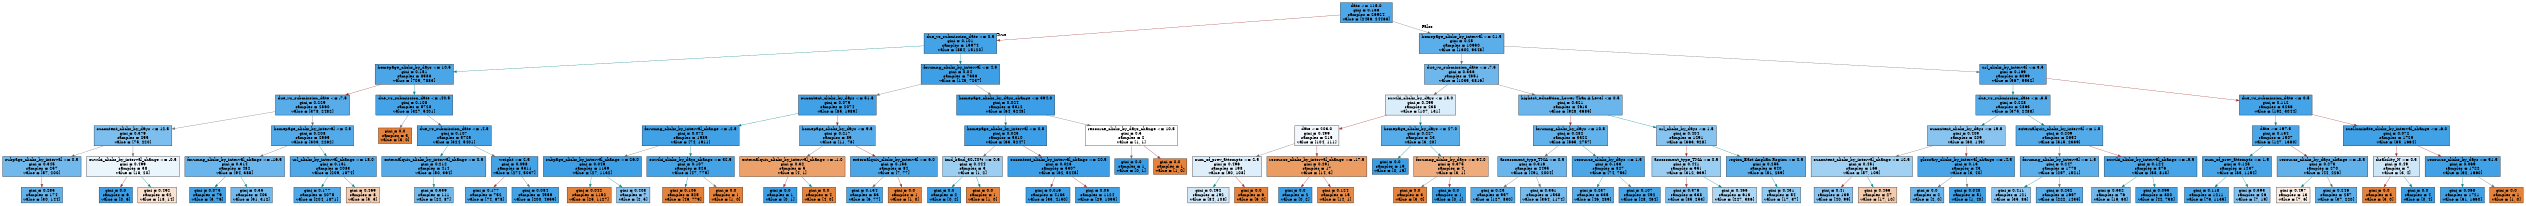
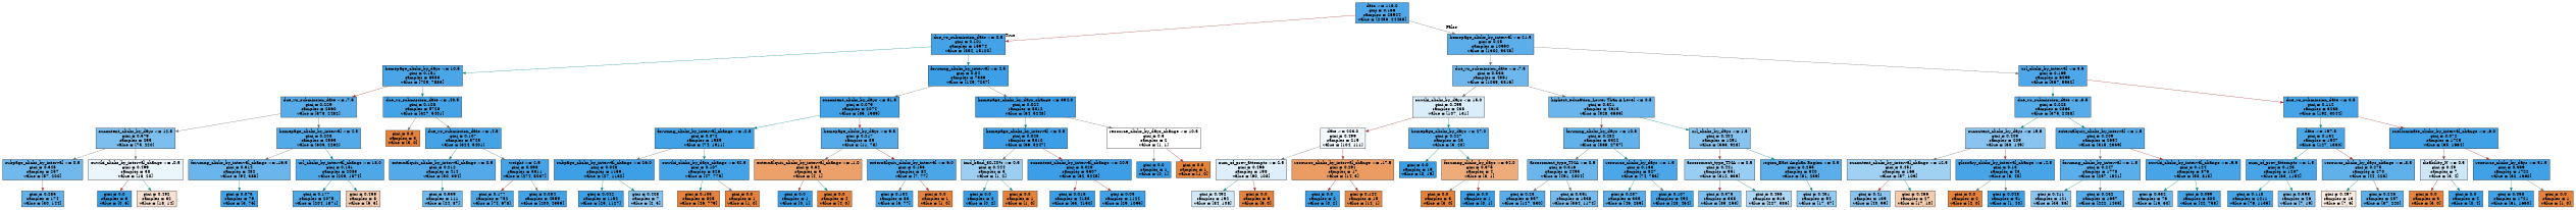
  digraph {
    node [color=black fillcolor="#e58139ff" shape=box style=filled]
    edge [color=teal]
    n1 [fillcolor="#399de5e5" label="date <= 115.0\ngini = 0.166\nsamples = 26924\nvalue = [2456, 24468]"]
    n2 [fillcolor="#399de5f1" label="due_vs_submission_date <= 0.5\ngini = 0.101\nsamples = 15974\nvalue = [854, 15120]"]
    n3 [fillcolor="#399de5d3" label="homepage_clicks_by_interval <= 21.5\ngini = 0.25\nsamples = 10950\nvalue = [1602, 9348]"]
    n4 [fillcolor="#399de5e8" label="homepage_clicks_by_days <= 10.5\ngini = 0.151\nsamples = 8588\nvalue = [705, 7883]"]
    n5 [fillcolor="#399de5fa" label="forumng_clicks_by_interval <= 4.5\ngini = 0.04\nsamples = 7386\nvalue = [149, 7237]"]
    n6 [fillcolor="#399de5ba" label="due_vs_submission_date <= -7.5\ngini = 0.336\nsamples = 4851\nvalue = [1035, 3816]"]
    n7 [fillcolor="#399de5e5" label="url_clicks_by_interval <= 3.5\ngini = 0.169\nsamples = 6099\nvalue = [567, 5532]"]
    n8 [fillcolor="#399de5d8" label="due_vs_submission_date <= -7.5\ngini = 0.229\nsamples = 2860\nvalue = [378, 2482]"]
    n9 [fillcolor="#399de5f0" label="due_vs_submission_date <= -40.5\ngini = 0.108\nsamples = 5728\nvalue = [327, 5401]"]
    n10 [fillcolor="#399de5f4" label="oucontent_clicks_by_days <= 51.5\ngini = 0.079\nsamples = 2074\nvalue = [85, 1989]"]
    n11 [fillcolor="#399de5fc" label="homepage_clicks_by_days_change <= 394.0\ngini = 0.024\nsamples = 5312\nvalue = [64, 5248]"]
    n12 [fillcolor="#399de5a8" label="oucontent_clicks_by_days <= 12.5\ngini = 0.379\nsamples = 295\nvalue = [75, 220]"]
    n13 [fillcolor="#399de5dd" label="homepage_clicks_by_interval <= 4.5\ngini = 0.208\nsamples = 2565\nvalue = [303, 2262]"]
    n14 [label="gini = 0.0\nsamples = 3\nvalue = [3, 0]"]
    n15 [fillcolor="#399de5f0" label="due_vs_submission_date <= -4.5\ngini = 0.107\nsamples = 5725\nvalue = [324, 5401]"]
    n16 [fillcolor="#399de5b6" label="subpage_clicks_by_interval <= 0.5\ngini = 0.345\nsamples = 257\nvalue = [57, 200]"]
    n17 [fillcolor="#399de519" label="ouwiki_clicks_by_interval_change <= -0.5\ngini = 0.499\nsamples = 38\nvalue = [18, 20]"]
    n18 [fillcolor="#399de5c1" label="forumng_clicks_by_interval_change <= -16.5\ngini = 0.314\nsamples = 482\nvalue = [94, 388]"]
    n19 [fillcolor="#399de5e3" label="url_clicks_by_interval_change <= 18.0\ngini = 0.181\nsamples = 2083\nvalue = [209, 1874]"]
    n20 [fillcolor="#399de5ca" label="gini = 0.285\nsamples = 174\nvalue = [30, 144]"]
    n21 [fillcolor="#399de5ff" label="gini = 0.0\nsamples = 6\nvalue = [0, 6]"]
    n22 [fillcolor="#e5813939" label="gini = 0.492\nsamples = 32\nvalue = [18, 14]"]
    n23 [fillcolor="#399de5f5" label="gini = 0.073\nsamples = 79\nvalue = [3, 76]"]
-   n24 [fillcolor="#399de5b5" label="gini = 0.35\nsamples = 403\nvalue = [91, 312]"]
    n25 [fillcolor="#399de5e3" label="gini = 0.177\nsamples = 2075\nvalue = [204, 1871]"]
    n26 [fillcolor="#e5813966" label="gini = 0.469\nsamples = 8\nvalue = [5, 3]"]
    n27 [fillcolor="#399de5dc" label="externalquiz_clicks_by_interval_change <= 0.5\ngini = 0.212\nsamples = 414\nvalue = [50, 364]"]
    n28 [fillcolor="#399de5f1" label="weight <= 2.5\ngini = 0.098\nsamples = 5311\nvalue = [274, 5037]"]
    n29 [fillcolor="#399de5b9" label="gini = 0.339\nsamples = 111\nvalue = [24, 87]"]
    n30 [fillcolor="#399de5e3" label="gini = 0.177\nsamples = 752\nvalue = [74, 678]"]
    n31 [fillcolor="#399de5f3" label="gini = 0.084\nsamples = 4559\nvalue = [200, 4359]"]
    n32 [fillcolor="#399de5f5" label="forumng_clicks_by_interval_change <= -2.5\ngini = 0.072\nsamples = 1985\nvalue = [74, 1911]"]
    n33 [fillcolor="#399de5db" label="homepage_clicks_by_days <= 9.5\ngini = 0.217\nsamples = 89\nvalue = [11, 78]"]
    n34 [fillcolor="#399de5fc" label="homepage_clicks_by_interval <= 0.5\ngini = 0.023\nsamples = 5310\nvalue = [63, 5247]"]
    n35 [fillcolor="#e5813900" label="resource_clicks_by_days_change <= 10.5\ngini = 0.5\nsamples = 2\nvalue = [1, 1]"]
    n36 [fillcolor="#399de5f9" label="subpage_clicks_by_interval_change <= 26.0\ngini = 0.046\nsamples = 1159\nvalue = [27, 1132]"]
    n37 [fillcolor="#399de5f0" label="ouwiki_clicks_by_days_change <= 32.5\ngini = 0.107\nsamples = 826\nvalue = [47, 779]"]
    n38 [fillcolor="#e58139bf" label="externalquiz_clicks_by_interval_change <= -1.0\ngini = 0.32\nsamples = 5\nvalue = [4, 1]"]
    n39 [fillcolor="#399de5e8" label="externalquiz_clicks_by_interval <= 6.0\ngini = 0.153\nsamples = 84\nvalue = [7, 77]"]
-   n40 [label="gini = 0.042\nsamples = 1152\nvalue = [25, 1127]"]
+   n40 [fillcolor="#399de5f9" label="gini = 0.042\nsamples = 1152\nvalue = [25, 1127]"]
    n41 [fillcolor="#399de599" label="gini = 0.408\nsamples = 7\nvalue = [2, 5]"]
    n42 [label="gini = 0.105\nsamples = 825\nvalue = [46, 779]"]
    n43 [label="gini = 0.0\nsamples = 1\nvalue = [1, 0]"]
    n44 [fillcolor="#399de5ff" label="gini = 0.0\nsamples = 1\nvalue = [0, 1]"]
    n45 [label="gini = 0.0\nsamples = 4\nvalue = [4, 0]"]
    n46 [fillcolor="#399de5eb" label="gini = 0.134\nsamples = 83\nvalue = [6, 77]"]
    n47 [label="gini = 0.0\nsamples = 1\nvalue = [1, 0]"]
    n48 [fillcolor="#399de57f" label="imd_band_30-40% <= 0.5\ngini = 0.444\nsamples = 3\nvalue = [1, 2]"]
    n49 [fillcolor="#399de5fc" label="oucontent_clicks_by_interval_change <= 20.5\ngini = 0.023\nsamples = 5307\nvalue = [62, 5245]"]
    n50 [fillcolor="#399de5ff" label="gini = 0.0\nsamples = 1\nvalue = [0, 1]"]
    n51 [label="gini = 0.0\nsamples = 1\nvalue = [1, 0]"]
    n52 [fillcolor="#399de5ff" label="gini = 0.0\nsamples = 2\nvalue = [0, 2]"]
    n53 [label="gini = 0.0\nsamples = 1\nvalue = [1, 0]"]
    n54 [fillcolor="#399de5fd" label="gini = 0.016\nsamples = 4183\nvalue = [33, 4150]"]
    n55 [fillcolor="#399de5f8" label="gini = 0.05\nsamples = 1124\nvalue = [29, 1095]"]
    n56 [fillcolor="#399de52f" label="ouwiki_clicks_by_days <= 15.0\ngini = 0.495\nsamples = 238\nvalue = [107, 131]"]
    n57 [fillcolor="#399de5bf" label="highest_education_Lower Than A Level <= 0.5\ngini = 0.321\nsamples = 4613\nvalue = [928, 3685]"]
    n58 [fillcolor="#399de5d9" label="due_vs_submission_date <= -3.5\ngini = 0.228\nsamples = 2863\nvalue = [375, 2488]"]
    n59 [fillcolor="#399de5ef" label="due_vs_submission_date <= 0.5\ngini = 0.112\nsamples = 3236\nvalue = [192, 3044]"]
    n60 [fillcolor="#399de510" label="date <= 203.0\ngini = 0.499\nsamples = 215\nvalue = [104, 111]"]
    n61 [fillcolor="#399de5d9" label="homepage_clicks_by_days <= 27.0\ngini = 0.227\nsamples = 23\nvalue = [3, 20]"]
    n62 [fillcolor="#399de5cb" label="forumng_clicks_by_days <= 10.5\ngini = 0.282\nsamples = 3322\nvalue = [565, 2757]"]
    n63 [fillcolor="#399de59b" label="url_clicks_by_days <= 1.5\ngini = 0.404\nsamples = 1291\nvalue = [363, 928]"]
    n64 [fillcolor="#399de52a" label="num_of_prev_attempts <= 2.5\ngini = 0.496\nsamples = 198\nvalue = [90, 108]"]
    n65 [fillcolor="#e58139c8" label="resource_clicks_by_interval_change <= -17.5\ngini = 0.291\nsamples = 17\nvalue = [14, 3]"]
    n66 [fillcolor="#399de5ff" label="gini = 0.0\nsamples = 19\nvalue = [0, 19]"]
    n67 [fillcolor="#e58139aa" label="forumng_clicks_by_days <= 64.0\ngini = 0.375\nsamples = 4\nvalue = [3, 1]"]
    n68 [fillcolor="#399de539" label="gini = 0.492\nsamples = 192\nvalue = [84, 108]"]
    n69 [label="gini = 0.0\nsamples = 6\nvalue = [6, 0]"]
    n70 [fillcolor="#399de5ff" label="gini = 0.0\nsamples = 2\nvalue = [0, 2]"]
    n71 [fillcolor="#e58139ed" label="gini = 0.124\nsamples = 15\nvalue = [14, 1]"]
    n72 [label="gini = 0.0\nsamples = 3\nvalue = [3, 0]"]
    n73 [fillcolor="#399de5ff" label="gini = 0.0\nsamples = 1\nvalue = [0, 1]"]
    n74 [fillcolor="#399de5c1" label="assessment_type_TMA <= 0.5\ngini = 0.316\nsamples = 2495\nvalue = [491, 2004]"]
    n75 [fillcolor="#399de5e6" label="resource_clicks_by_days <= 1.5\ngini = 0.163\nsamples = 827\nvalue = [74, 753]"]
    n76 [fillcolor="#399de582" label="assessment_type_TMA <= 0.5\ngini = 0.441\nsamples = 951\nvalue = [312, 639]"]
    n77 [fillcolor="#399de5d2" label="region_East Anglian Region <= 0.5\ngini = 0.255\nsamples = 340\nvalue = [51, 289]"]
    n78 [fillcolor="#399de5d8" label="gini = 0.23\nsamples = 957\nvalue = [127, 830]"]
    n79 [fillcolor="#399de5b0" label="gini = 0.361\nsamples = 1538\nvalue = [364, 1174]"]
    n80 [fillcolor="#399de5d6" label="gini = 0.237\nsamples = 335\nvalue = [46, 289]"]
    n81 [fillcolor="#399de5f0" label="gini = 0.107\nsamples = 492\nvalue = [28, 464]"]
    n82 [fillcolor="#399de5a9" label="gini = 0.376\nsamples = 338\nvalue = [85, 253]"]
    n83 [fillcolor="#399de569" label="gini = 0.466\nsamples = 613\nvalue = [227, 386]"]
    n84 [fillcolor="#399de58a" label="gini = 0.431\nsamples = 54\nvalue = [17, 37]"]
    n85 [fillcolor="#399de598" label="oucontent_clicks_by_days <= 19.5\ngini = 0.409\nsamples = 209\nvalue = [60, 149]"]
    n86 [fillcolor="#399de5dd" label="externalquiz_clicks_by_interval <= 1.5\ngini = 0.209\nsamples = 2654\nvalue = [315, 2339]"]
    n87 [fillcolor="#399de5e8" label="date <= 197.5\ngini = 0.154\nsamples = 1507\nvalue = [127, 1380]"]
    n88 [fillcolor="#399de5f5" label="ouelluminate_clicks_by_interval_change <= -6.0\ngini = 0.072\nsamples = 1729\nvalue = [65, 1664]"]
    n89 [fillcolor="#399de57a" label="oucontent_clicks_by_interval_change <= 12.5\ngini = 0.451\nsamples = 166\nvalue = [57, 109]"]
    n90 [fillcolor="#399de5ec" label="glossary_clicks_by_interval_change <= -4.5\ngini = 0.13\nsamples = 43\nvalue = [3, 40]"]
    n91 [fillcolor="#399de5d4" label="forumng_clicks_by_interval <= 1.5\ngini = 0.247\nsamples = 1778\nvalue = [257, 1521]"]
    n92 [fillcolor="#399de5ed" label="ouwiki_clicks_by_interval_change <= -9.5\ngini = 0.124\nsamples = 876\nvalue = [58, 818]"]
    n93 [fillcolor="#399de598" label="gini = 0.41\nsamples = 139\nvalue = [40, 99]"]
    n94 [fillcolor="#e5813969" label="gini = 0.466\nsamples = 27\nvalue = [17, 10]"]
-   n95 [fillcolor="#399de5c1" label="gini = 0.0\nsamples = 2\nvalue = [2, 0]"]
+   n95 [label="gini = 0.0\nsamples = 2\nvalue = [2, 0]"]
    n96 [fillcolor="#399de5f9" label="gini = 0.048\nsamples = 51\nvalue = [1, 40]"]
    n97 [fillcolor="#399de597" label="gini = 0.411\nsamples = 121\nvalue = [35, 86]"]
    n98 [fillcolor="#399de5d8" label="gini = 0.232\nsamples = 1657\nvalue = [222, 1435]"]
    n99 [fillcolor="#399de5bb" label="gini = 0.332\nsamples = 76\nvalue = [16, 60]"]
    n100 [fillcolor="#399de5f1" label="gini = 0.099\nsamples = 800\nvalue = [42, 758]"]
    n101 [fillcolor="#399de5ed" label="num_of_prev_attempts <= 1.5\ngini = 0.125\nsamples = 1237\nvalue = [83, 1154]"]
    n102 [fillcolor="#399de5cd" label="resource_clicks_by_days_change <= -8.5\ngini = 0.273\nsamples = 270\nvalue = [44, 226]"]
    n103 [fillcolor="#399de540" label="disability_N <= 0.5\ngini = 0.49\nsamples = 7\nvalue = [3, 4]"]
    n104 [fillcolor="#399de5f5" label="resource_clicks_by_days <= 51.5\ngini = 0.069\nsamples = 1722\nvalue = [62, 1660]"]
    n105 [fillcolor="#399de5ee" label="gini = 0.118\nsamples = 1211\nvalue = [76, 1135]"]
    n106 [fillcolor="#399de5a1" label="gini = 0.393\nsamples = 26\nvalue = [7, 19]"]
    n107 [fillcolor="#e5813924" label="gini = 0.497\nsamples = 13\nvalue = [7, 6]"]
    n108 [fillcolor="#399de5d4" label="gini = 0.246\nsamples = 257\nvalue = [37, 220]"]
    n109 [label="gini = 0.0\nsamples = 3\nvalue = [3, 0]"]
    n110 [fillcolor="#399de5ff" label="gini = 0.0\nsamples = 4\nvalue = [0, 4]"]
    n111 [fillcolor="#399de5f6" label="gini = 0.068\nsamples = 1721\nvalue = [61, 1660]"]
    n112 [label="gini = 0.0\nsamples = 1\nvalue = [1, 0]"]
    n1 -> n2 [color=brown headlabel=True labelangle=45 labeldistance=2.5]
    n1 -> n3 [color=gray40 headlabel=False labelangle=-45 labeldistance=2.5]
    n2 -> n4
    n2 -> n5
    n3 -> n6 [color=gray40]
    n3 -> n7 [color=gray40]
    n4 -> n8 [color=brown]
    n4 -> n9
    n5 -> n10 [color=gray40]
    n5 -> n11 [color=gray40]
    n6 -> n56 [color=gray40]
    n6 -> n57 [color=gray40]
    n7 -> n58
    n7 -> n59 [color=brown]
    n8 -> n12 [color=gray40]
    n8 -> n13 [color=gray40]
    n9 -> n14 [color=gray40]
    n9 -> n15 [color=gray40]
    n10 -> n32
    n10 -> n33 [color=brown]
    n11 -> n34
    n11 -> n35 [color=gray40]
    n12 -> n16 [color=gray40]
    n12 -> n17 [color=gray40]
    n13 -> n18 [color=gray40]
    n13 -> n19
    n15 -> n27
    n15 -> n28 [color=gray40]
    n16 -> n20 [color=brown]
    n17 -> n21 [color=brown]
    n17 -> n22
    n18 -> n23
-   n18 -> n24
    n19 -> n25
    n19 -> n26
    n27 -> n29
    n28 -> n30 [color=brown]
    n28 -> n31 [color=gray40]
    n32 -> n36 [color=gray40]
    n32 -> n37
    n33 -> n38 [color=gray40]
    n33 -> n39 [color=brown]
    n34 -> n48 [color=gray40]
    n34 -> n49 [color=brown]
    n35 -> n50 [color=gray40]
    n35 -> n51 [color=brown]
    n36 -> n40
    n36 -> n41
    n37 -> n42
    n37 -> n43 [color=gray40]
    n38 -> n44 [color=brown]
    n38 -> n45
    n39 -> n46 [color=gray40]
    n39 -> n47 [color=brown]
    n48 -> n52
    n48 -> n53
    n49 -> n54 [color=brown]
    n49 -> n55 [color=brown]
    n56 -> n60 [color=brown]
    n56 -> n61
    n57 -> n62 [color=brown]
    n57 -> n63
    n58 -> n85
    n58 -> n86
    n59 -> n87
    n59 -> n88 [color=brown]
    n60 -> n64 [color=gray40]
    n60 -> n65 [color=brown]
    n61 -> n66
    n61 -> n67
    n62 -> n74 [color=gray40]
    n62 -> n75
    n63 -> n76 [color=brown]
    n63 -> n77
    n64 -> n68
    n64 -> n69 [color=brown]
    n65 -> n70 [color=brown]
    n65 -> n71 [color=brown]
    n67 -> n72 [color=gray40]
    n67 -> n73 [color=brown]
    n74 -> n78 [color=gray40]
    n74 -> n79 [color=gray40]
    n75 -> n80
    n75 -> n81 [color=gray40]
    n76 -> n82 [color=brown]
    n76 -> n83
    n77 -> n84
    n85 -> n89 [color=gray40]
    n85 -> n90 [color=brown]
    n86 -> n91 [color=gray40]
    n86 -> n92 [color=brown]
    n87 -> n101
    n87 -> n102 [color=brown]
    n88 -> n103 [color=brown]
    n88 -> n104 [color=brown]
    n89 -> n93 [color=brown]
    n89 -> n94
    n90 -> n95 [color=gray40]
    n90 -> n96 [color=gray40]
    n91 -> n97
    n91 -> n98 [color=gray40]
    n92 -> n99
    n92 -> n100
    n101 -> n105
    n101 -> n106
    n102 -> n107
    n102 -> n108 [color=gray40]
    n103 -> n109 [color=brown]
    n103 -> n110
    n104 -> n111
    n104 -> n112 [color=gray40]
  }
